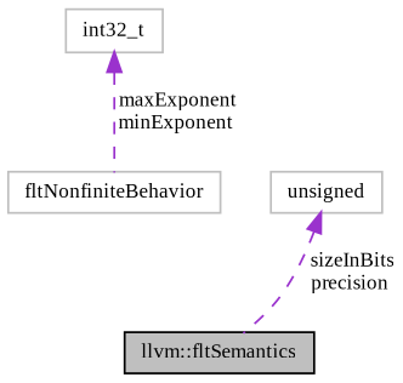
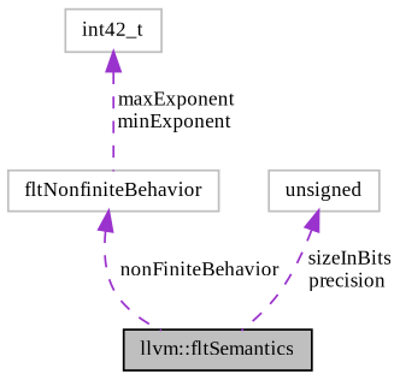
  digraph {
    fontname="Liberation Serif"
    node [color=grey75 fontname="Liberation Serif" fontsize=10 shape=record]
    edge [color=darkorchid3 dir=back fontname="Liberation Serif" fontsize=10 labelfontname=Helvetica labelfontsize=10 style=dashed]
    n1 [color=black fillcolor=grey75 fontcolor=black height=0.2 label="llvm::fltSemantics" style=filled width=0.4]
-   n2 [height=0.2 label=int32_t width=0.4]
+   n2 [height=0.2 label=int42_t width=0.4]
    n3 [height=0.2 label=fltNonfiniteBehavior width=0.4]
    n4 [height=0.2 label=unsigned width=0.4]
    n2 -> n3 [label=" maxExponent\nminExponent"]
+   n3 -> n1 [label=" nonFiniteBehavior"]
    n4 -> n1 [label=" sizeInBits\nprecision"]
  }
